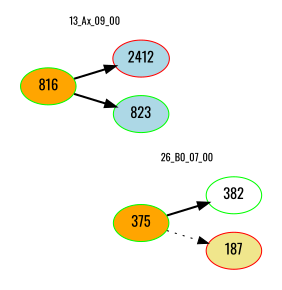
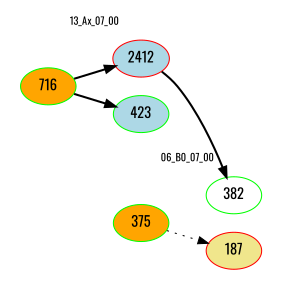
  digraph {
    fontname=Oswald
    rankdir=LR
    node [color=green fillcolor=orange fontname=Oswald style=filled]
    edge [color=black fontname=Oswald style=bold]
-   n1 [label=816]
-   n2 [fillcolor=lightblue label=823]
+   n1 [label=716]
+   n2 [fillcolor=lightblue label=423]
    n3 [color=red fillcolor=lightblue label=2412]
    n4 [label=375]
    n5 [color=red fillcolor=khaki label=187]
    n6 [fillcolor=white label=382]
    subgraph cluster_1 {
      color=white
      fontsize=10
-     label="13_Ax_09_00"
+     label="13_Ax_07_00"
      n1
      n2
      n3
    }
    subgraph cluster_2 {
      color=white
      fontsize=10
-     label="26_B0_07_00"
+     label="06_B0_07_00"
      n4
      n5
      n6
    }
    n1 -> n2
    n1 -> n3
    n4 -> n5 [style=dotted]
-   n4 -> n6
+   n3 -> n6
  }
